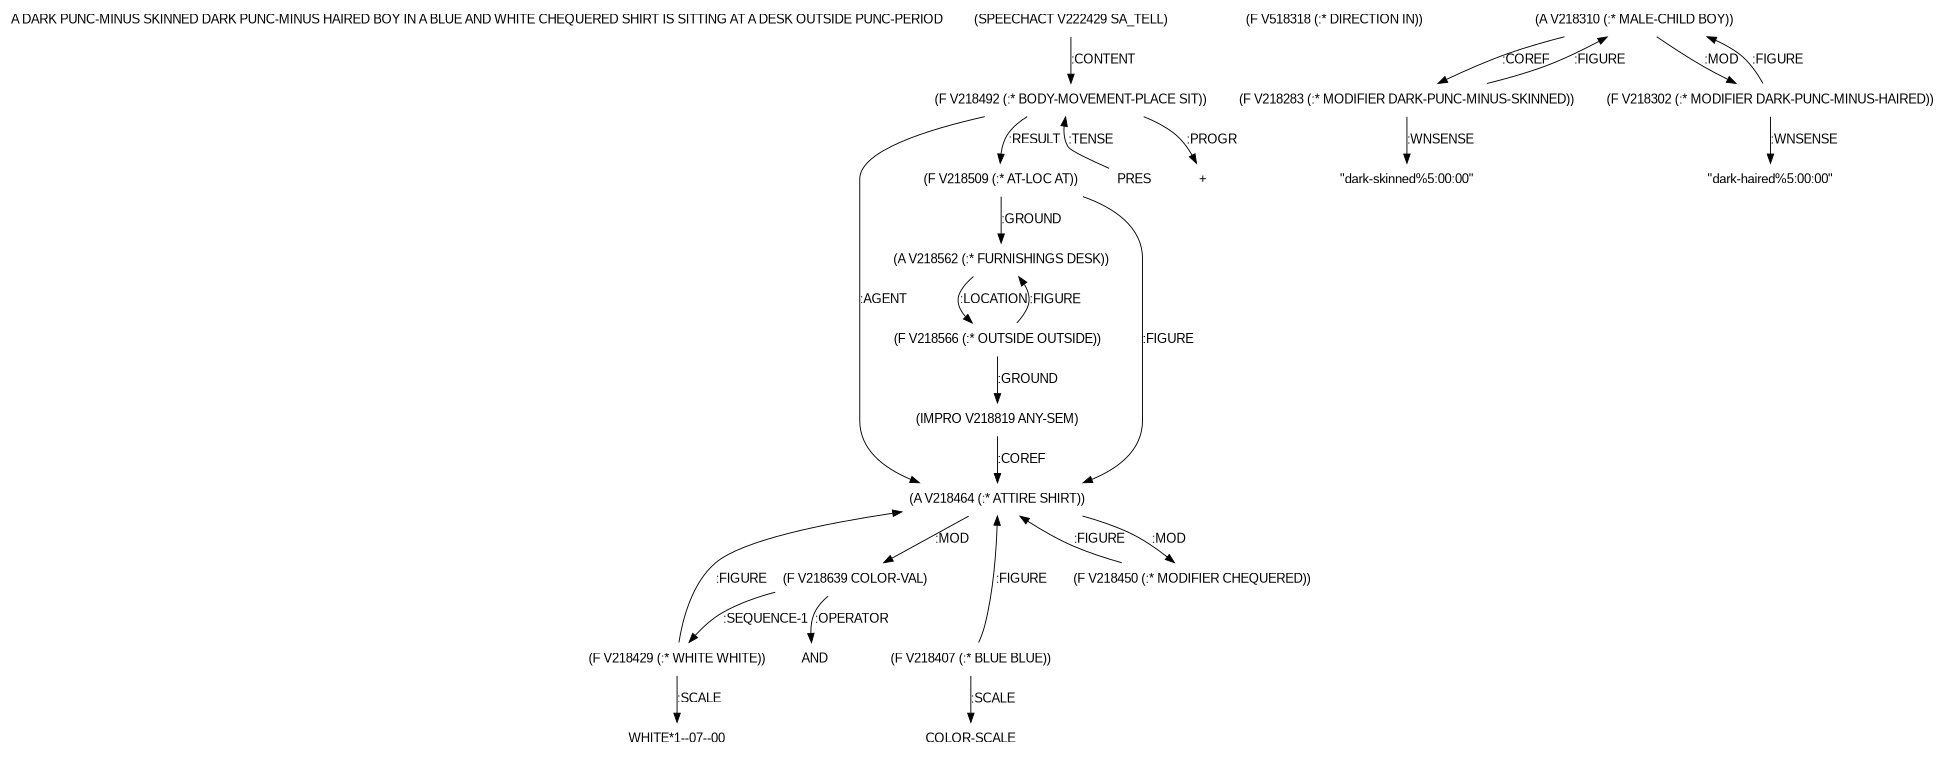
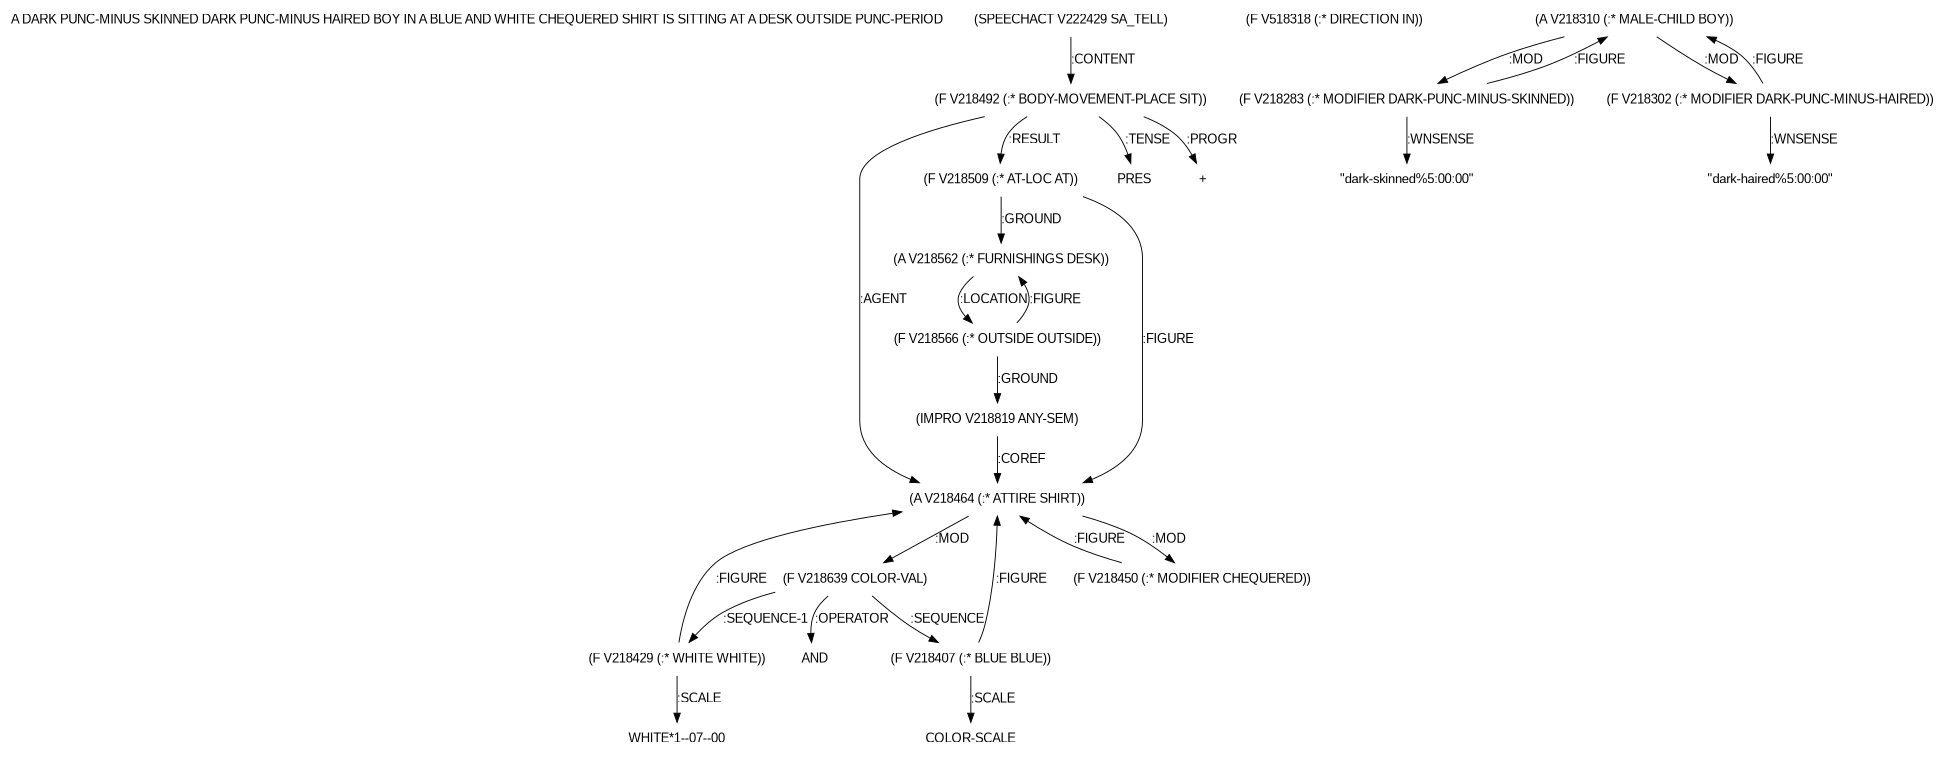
  digraph {
    fontname="Liberation Sans"
    node [fontname="Liberation Sans" shape=none]
    edge [fontname="Liberation Sans"]
    "A DARK PUNC-MINUS SKINNED DARK PUNC-MINUS HAIRED BOY IN A BLUE AND WHITE CHEQUERED SHIRT IS SITTING AT A DESK OUTSIDE PUNC-PERIOD"
    n2 [label="(SPEECHACT V222429 SA_TELL)"]
    n3 [label="(F V218492 (:* BODY-MOVEMENT-PLACE SIT))"]
    n4 [label="(F V218509 (:* AT-LOC AT))"]
    n5 [label="(A V218464 (:* ATTIRE SHIRT))"]
    n6 [label=PRES]
    n7 [label="+"]
    n8 [label="(A V218562 (:* FURNISHINGS DESK))"]
    n9 [label="(F V218639 COLOR-VAL)"]
    n10 [label="(F V218450 (:* MODIFIER CHEQUERED))"]
    n11 [label="(F V218566 (:* OUTSIDE OUTSIDE))"]
    n12 [label="(F V218407 (:* BLUE BLUE))"]
    n13 [label="(F V218429 (:* WHITE WHITE))"]
    n14 [label=AND]
    n15 [label="COLOR-SCALE"]
    n16 [label="WHITE*1--07--00"]
    n17 [label="(IMPRO V218819 ANY-SEM)"]
    n18 [label="(F V518318 (:* DIRECTION IN))"]
    n19 [label="(A V218310 (:* MALE-CHILD BOY))"]
    n20 [label="(F V218283 (:* MODIFIER DARK-PUNC-MINUS-SKINNED))"]
    n21 [label="(F V218302 (:* MODIFIER DARK-PUNC-MINUS-HAIRED))"]
    n22 [label="\"dark-skinned%5:00:00\""]
    n23 [label="\"dark-haired%5:00:00\""]
    n2 -> n3 [label=":CONTENT"]
    n3 -> n4 [label=":RESULT"]
    n3 -> n5 [label=":AGENT"]
-   n6 -> n3 [label=":TENSE"]
+   n3 -> n6 [label=":TENSE"]
    n3 -> n7 [label=":PROGR"]
    n4 -> n5 [label=":FIGURE"]
    n4 -> n8 [label=":GROUND"]
    n5 -> n9 [label=":MOD"]
    n5 -> n10 [label=":MOD"]
    n8 -> n11 [label=":LOCATION"]
+   n9 -> n12 [label=":SEQUENCE"]
    n9 -> n13 [label=":SEQUENCE-1"]
    n9 -> n14 [label=":OPERATOR"]
    n10 -> n5 [label=":FIGURE"]
    n11 -> n8 [label=":FIGURE"]
    n11 -> n17 [label=":GROUND"]
    n12 -> n5 [label=":FIGURE"]
    n12 -> n15 [label=":SCALE"]
    n13 -> n5 [label=":FIGURE"]
    n13 -> n16 [label=":SCALE"]
    n17 -> n5 [label=":COREF"]
-   n19 -> n20 [label=":COREF"]
+   n19 -> n20 [label=":MOD"]
    n19 -> n21 [label=":MOD"]
    n20 -> n19 [label=":FIGURE"]
    n20 -> n22 [label=":WNSENSE"]
    n21 -> n19 [label=":FIGURE"]
    n21 -> n23 [label=":WNSENSE"]
  }
